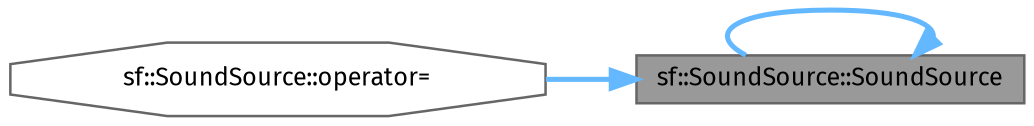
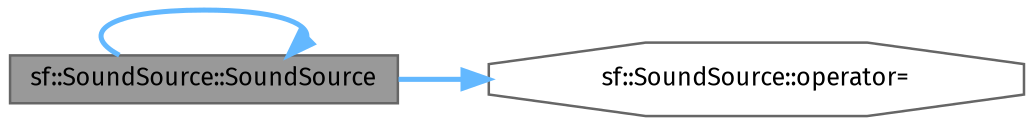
  digraph {
    rankdir=RL
    fontname="Fira Sans"
    node [fontname="Fira Sans" fontsize=10 style=filled]
    edge [color=steelblue1 dir=back fontname="Fira Sans" fontsize=10 labelfontname=Helvetica labelfontsize=10 style=bold]
    n1 [color=gray40 fillcolor=grey60 fontcolor=black height=0.2 label="sf::SoundSource::SoundSource" shape=box width=0.4]
    n2 [color=grey40 fillcolor=white height=0.2 label="sf::SoundSource::operator=" shape=octagon width=0.4]
    n1 -> n1
-   n1 -> n2
+   n2 -> n1
  }
